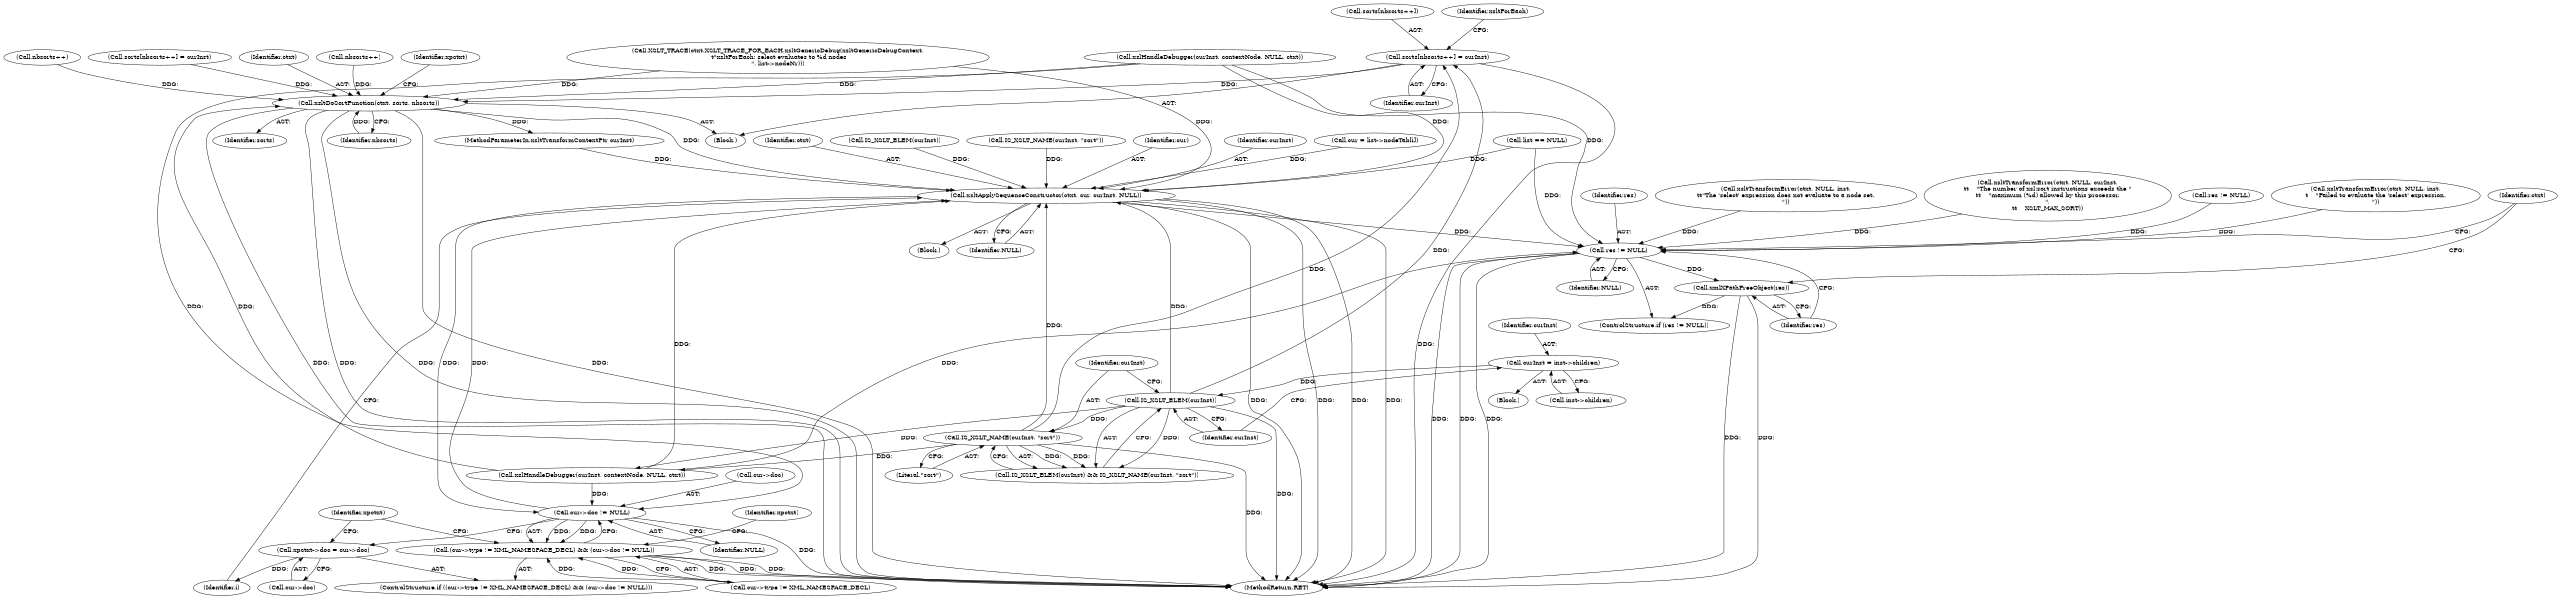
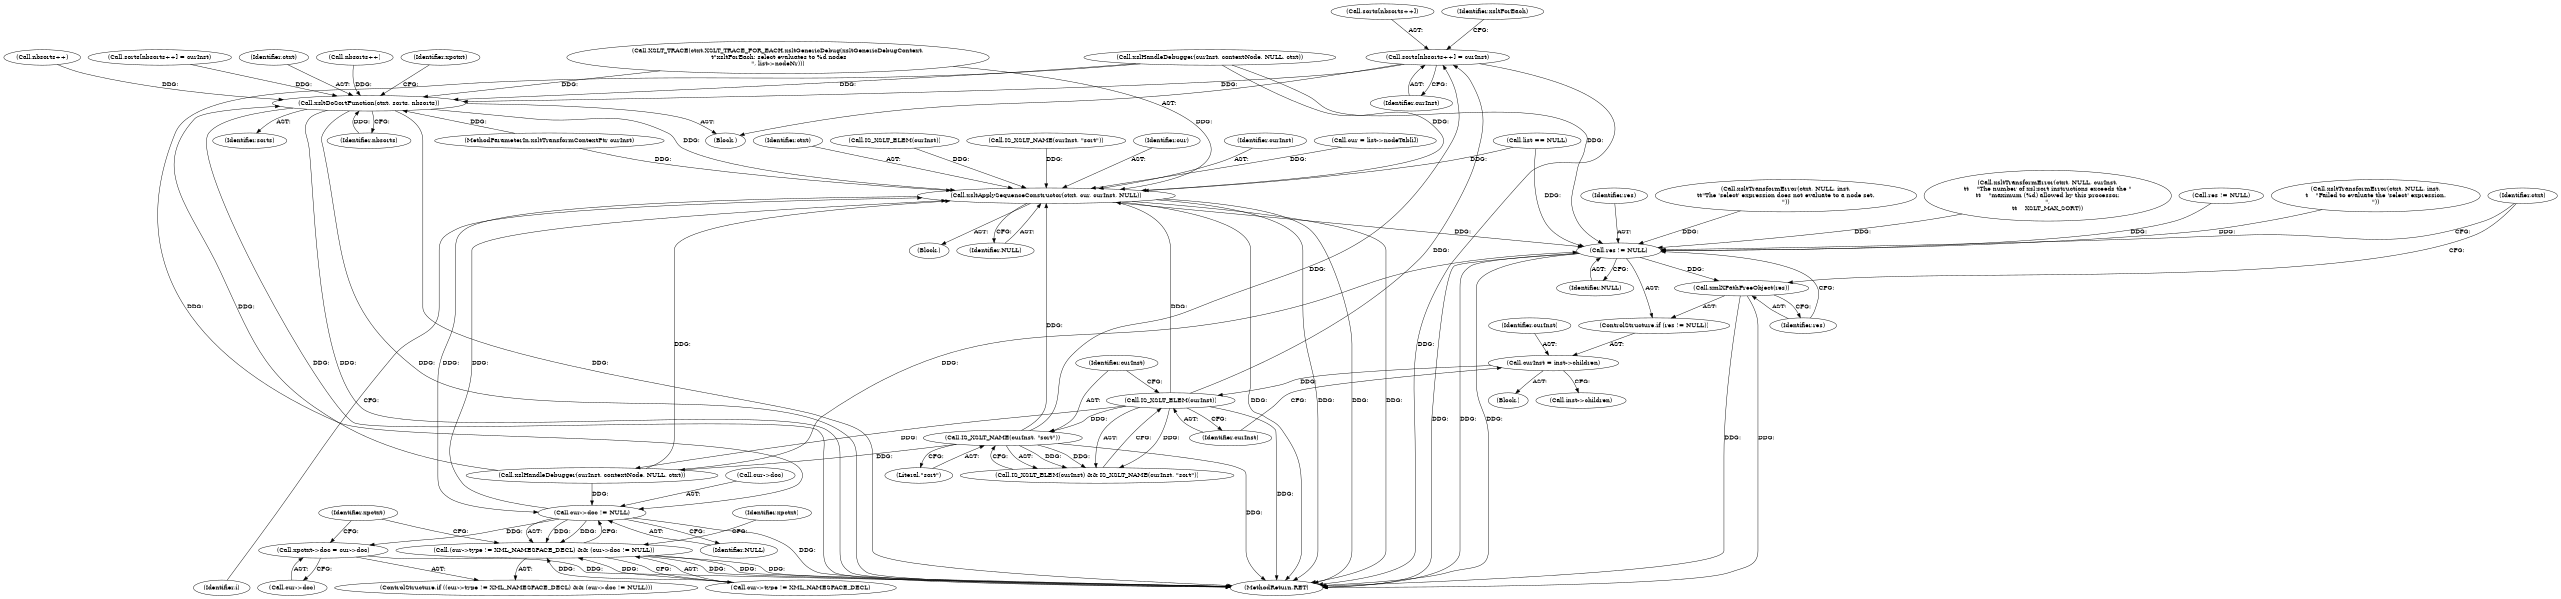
  digraph {
    n1 [label="(Call,sorts[nbsorts++] = curInst)"]
    n2 [label="(Call,xsltDoSortFunction(ctxt, sorts, nbsorts))"]
    n3 [label="(Block,)"]
    n4 [label="(MethodReturn,RET)"]
    n5 [label="(Identifier,curInst)"]
    n6 [label="(Call,xsltApplySequenceConstructor(ctxt, cur, curInst, NULL))"]
    n7 [label="(Identifier,nbsorts)"]
    n8 [label="(Identifier,sorts)"]
    n9 [label="(Call,IS_XSLT_NAME(curInst, \"sort\"))"]
    n10 [label="(Call,IS_XSLT_ELEM(curInst) && IS_XSLT_NAME(curInst, \"sort\"))"]
    n11 [label="(Literal,\"sort\")"]
    n12 [label="(Call,xslHandleDebugger(curInst, contextNode, NULL, ctxt))"]
    n13 [label="(Call,cur->doc != NULL)"]
    n14 [label="(Call,res != NULL)"]
    n15 [label="(Block,)"]
    n16 [label="(Identifier,NULL)"]
    n17 [label="(Call,IS_XSLT_ELEM(curInst))"]
    n18 [label="(Identifier,curInst)"]
    n19 [label="(Call,curInst = inst->children)"]
    n20 [label="(Call,inst->children)"]
    n21 [label="(Block,)"]
    n22 [label="(Call,(cur->type != XML_NAMESPACE_DECL) && (cur->doc != NULL))"]
    n23 [label="(Call,xpctxt->doc = cur->doc)"]
    n24 [label="(Identifier,NULL)"]
    n25 [label="(Call,xmlXPathFreeObject(res))"]
    n26 [label="(Identifier,NULL)"]
    n27 [label="(ControlStructure,if (res != NULL))"]
    n28 [label="(ControlStructure,if ((cur->type != XML_NAMESPACE_DECL) && (cur->doc != NULL)))"]
    n29 [label="(Call,cur->type != XML_NAMESPACE_DECL)"]
    n30 [label="(Call,cur->doc)"]
    n31 [label="(Identifier,res)"]
    n32 [label="(Identifier,ctxt)"]
    n33 [label="(Call,sorts[nbsorts++])"]
    n34 [label="(Call,nbsorts++)"]
    n35 [label="(Call,cur->doc)"]
    n36 [label="(Identifier,res)"]
    n37 [label="(Identifier,ctxt)"]
    n38 [label="(MethodParameterIn,xsltTransformContextPtr curInst)"]
    n39 [label="(Identifier,curInst)"]
    n40 [label="(Call,xsltTransformError(ctxt, NULL, inst,\n\t\t\"The 'select' expression does not evaluate to a node set.\n\"))"]
    n41 [label="(Call,sorts[nbsorts++] = curInst)"]
    n42 [label="(Identifier,curInst)"]
    n43 [label="(Call,XSLT_TRACE(ctxt,XSLT_TRACE_FOR_EACH,xsltGenericDebug(xsltGenericDebugContext,\n \t\"xsltForEach: select evaluates to %d nodes\n\", list->nodeNr)))"]
    n44 [label="(Call,IS_XSLT_ELEM(curInst))"]
    n45 [label="(Call,IS_XSLT_NAME(curInst, \"sort\"))"]
    n46 [label="(Identifier,ctxt)"]
    n47 [label="(Identifier,cur)"]
    n48 [label="(Call,nbsorts++)"]
    n49 [label="(Identifier,xpctxt)"]
    n50 [label="(Call,xsltTransformError(ctxt, NULL, curInst,\n\t\t    \"The number of xsl:sort instructions exceeds the \"\n\t\t    \"maximum (%d) allowed by this processor.\n\",\n\t\t    XSLT_MAX_SORT))"]
    n51 [label="(Call,list == NULL)"]
    n52 [label="(Identifier,xsltForEach)"]
    n53 [label="(Call,res != NULL)"]
    n54 [label="(Identifier,xpctxt)"]
    n55 [label="(Call,xsltTransformError(ctxt, NULL, inst,\n\t    \"Failed to evaluate the 'select' expression.\n\"))"]
    n56 [label="(Identifier,curInst)"]
    n57 [label="(Identifier,xpctxt)"]
    n58 [label="(Identifier,i)"]
    n59 [label="(Call,xslHandleDebugger(curInst, contextNode, NULL, ctxt))"]
    n60 [label="(Call,cur = list->nodeTab[i])"]
    n1 -> n2 [label="DDG: "]
    n1 -> n3 [label="AST: "]
    n1 -> n4 [label="DDG: "]
    n1 -> n5 [label="CFG: "]
    n2 -> n3 [label="AST: "]
    n2 -> n4 [label="DDG: "]
    n2 -> n4 [label="DDG: "]
    n2 -> n4 [label="DDG: "]
    n2 -> n4 [label="DDG: "]
    n2 -> n6 [label="DDG: "]
    n2 -> n7 [label="CFG: "]
    n2 -> n8 [label="AST: "]
    n5 -> n1 [label="AST: "]
    n6 -> n4 [label="DDG: "]
    n6 -> n4 [label="DDG: "]
    n6 -> n4 [label="DDG: "]
    n6 -> n4 [label="DDG: "]
    n6 -> n13 [label="DDG: "]
    n6 -> n14 [label="DDG: "]
    n6 -> n15 [label="AST: "]
    n6 -> n16 [label="CFG: "]
    n7 -> n2 [label="DDG: "]
    n9 -> n1 [label="DDG: "]
    n9 -> n4 [label="DDG: "]
    n9 -> n6 [label="DDG: "]
    n9 -> n10 [label="AST: "]
    n9 -> n10 [label="DDG: "]
    n9 -> n10 [label="DDG: "]
    n9 -> n11 [label="CFG: "]
    n9 -> n12 [label="DDG: "]
    n10 -> n9 [label="CFG: "]
    n10 -> n17 [label="CFG: "]
    n11 -> n9 [label="AST: "]
    n12 -> n2 [label="DDG: "]
    n12 -> n6 [label="DDG: "]
    n12 -> n13 [label="DDG: "]
    n12 -> n14 [label="DDG: "]
    n13 -> n4 [label="DDG: "]
    n13 -> n6 [label="DDG: "]
    n13 -> n22 [label="AST: "]
    n13 -> n22 [label="DDG: "]
    n13 -> n22 [label="DDG: "]
-   n13 -> n23 [label="CFG: "]
+   n13 -> n23 [label="DDG: "]
    n13 -> n24 [label="CFG: "]
    n14 -> n4 [label="DDG: "]
    n14 -> n4 [label="DDG: "]
    n14 -> n4 [label="DDG: "]
    n14 -> n25 [label="DDG: "]
    n14 -> n26 [label="CFG: "]
    n14 -> n27 [label="AST: "]
    n16 -> n6 [label="AST: "]
    n17 -> n1 [label="DDG: "]
    n17 -> n4 [label="DDG: "]
    n17 -> n6 [label="DDG: "]
    n17 -> n9 [label="DDG: "]
    n17 -> n10 [label="AST: "]
    n17 -> n10 [label="DDG: "]
    n17 -> n12 [label="DDG: "]
    n17 -> n18 [label="CFG: "]
    n18 -> n17 [label="AST: "]
    n18 -> n19 [label="CFG: "]
    n19 -> n17 [label="DDG: "]
    n19 -> n20 [label="CFG: "]
    n19 -> n21 [label="AST: "]
-   n20 -> n19 [label="AST: "]
+   n27 -> n19 [label="AST: "]
    n22 -> n4 [label="DDG: "]
    n22 -> n4 [label="DDG: "]
    n22 -> n4 [label="DDG: "]
    n22 -> n13 [label="CFG: "]
    n22 -> n28 [label="AST: "]
    n22 -> n29 [label="CFG: "]
-   n23 -> n58 [label="DDG: "]
+   n23 -> n4 [label="DDG: "]
    n23 -> n28 [label="AST: "]
    n23 -> n30 [label="CFG: "]
    n24 -> n13 [label="AST: "]
    n25 -> n4 [label="DDG: "]
    n25 -> n4 [label="DDG: "]
-   n25 -> n27 [label="DDG: "]
+   n25 -> n27 [label="AST: "]
    n25 -> n31 [label="CFG: "]
    n26 -> n14 [label="AST: "]
    n29 -> n22 [label="AST: "]
    n29 -> n22 [label="DDG: "]
    n29 -> n22 [label="DDG: "]
    n30 -> n23 [label="AST: "]
    n31 -> n14 [label="CFG: "]
    n31 -> n25 [label="AST: "]
    n32 -> n2 [label="AST: "]
    n33 -> n1 [label="AST: "]
    n34 -> n2 [label="DDG: "]
    n35 -> n13 [label="AST: "]
    n36 -> n14 [label="AST: "]
    n37 -> n6 [label="AST: "]
-   n2 -> n38 [label="DDG: "]
+   n38 -> n2 [label="DDG: "]
    n38 -> n6 [label="DDG: "]
    n39 -> n19 [label="AST: "]
    n40 -> n14 [label="DDG: "]
    n41 -> n2 [label="DDG: "]
    n42 -> n9 [label="AST: "]
    n42 -> n17 [label="CFG: "]
    n43 -> n2 [label="DDG: "]
    n43 -> n6 [label="DDG: "]
    n44 -> n6 [label="DDG: "]
    n45 -> n6 [label="DDG: "]
    n46 -> n14 [label="CFG: "]
    n46 -> n25 [label="CFG: "]
    n47 -> n6 [label="AST: "]
    n48 -> n2 [label="DDG: "]
    n49 -> n2 [label="CFG: "]
    n50 -> n14 [label="DDG: "]
    n51 -> n6 [label="DDG: "]
    n51 -> n14 [label="DDG: "]
    n52 -> n1 [label="CFG: "]
    n53 -> n14 [label="DDG: "]
    n54 -> n22 [label="CFG: "]
    n55 -> n14 [label="DDG: "]
    n56 -> n6 [label="AST: "]
    n57 -> n22 [label="CFG: "]
    n57 -> n23 [label="CFG: "]
    n58 -> n6 [label="CFG: "]
    n59 -> n2 [label="DDG: "]
    n59 -> n6 [label="DDG: "]
    n59 -> n13 [label="DDG: "]
    n59 -> n14 [label="DDG: "]
    n60 -> n6 [label="DDG: "]
  }
